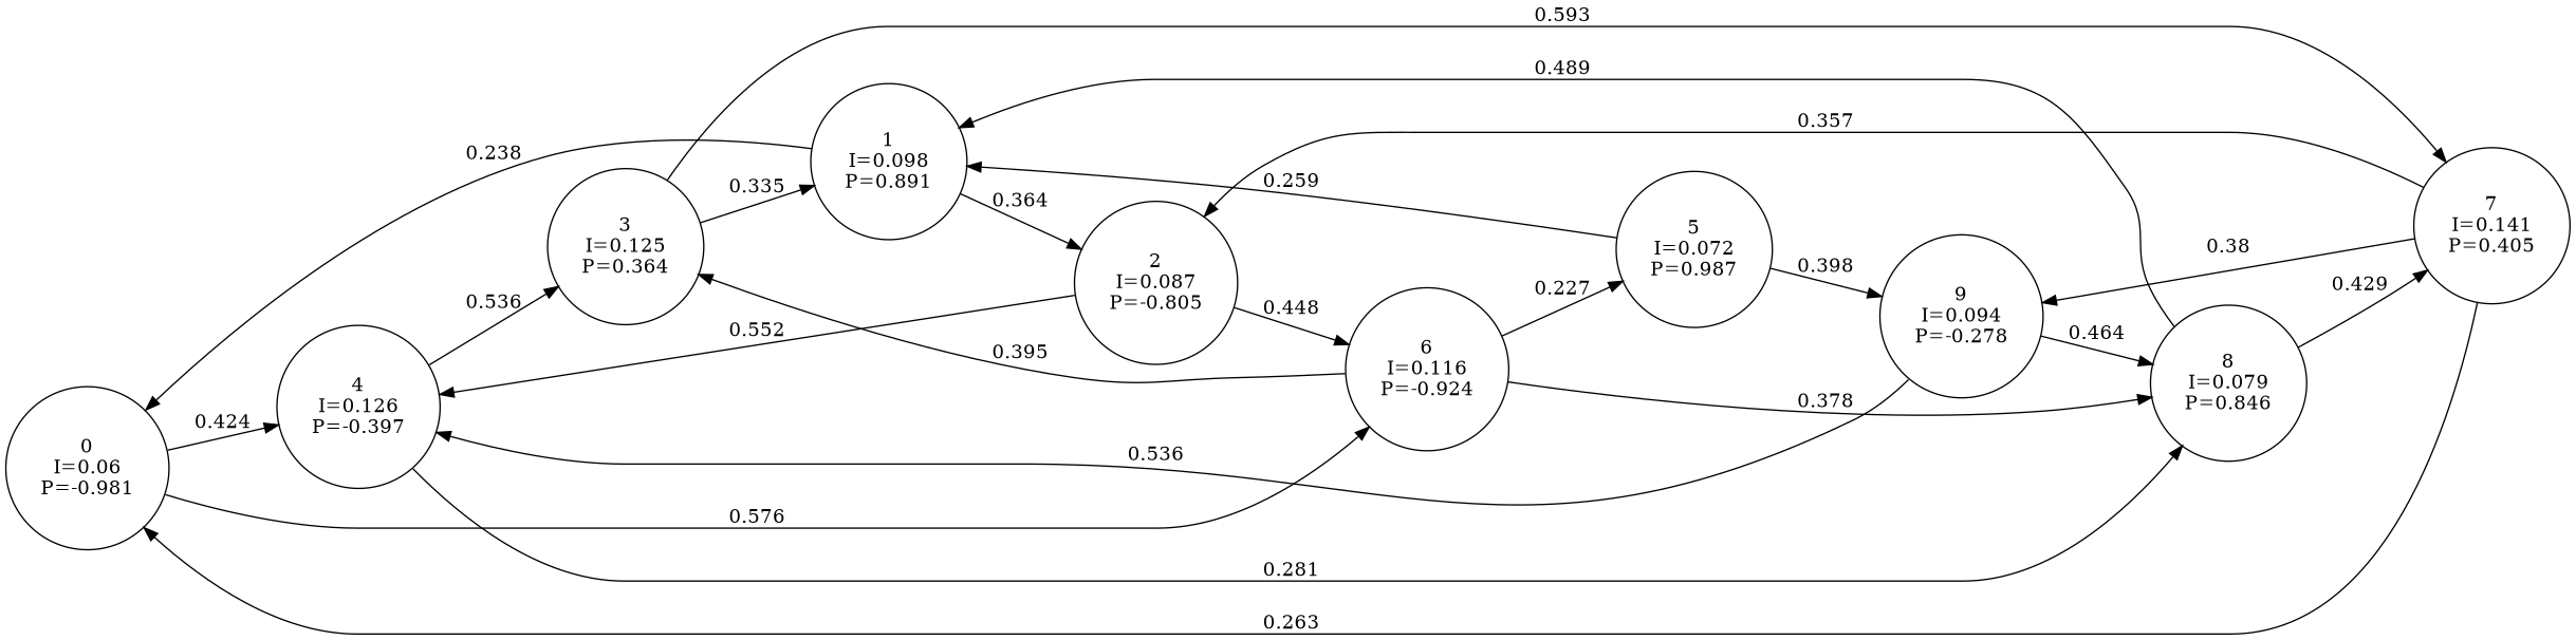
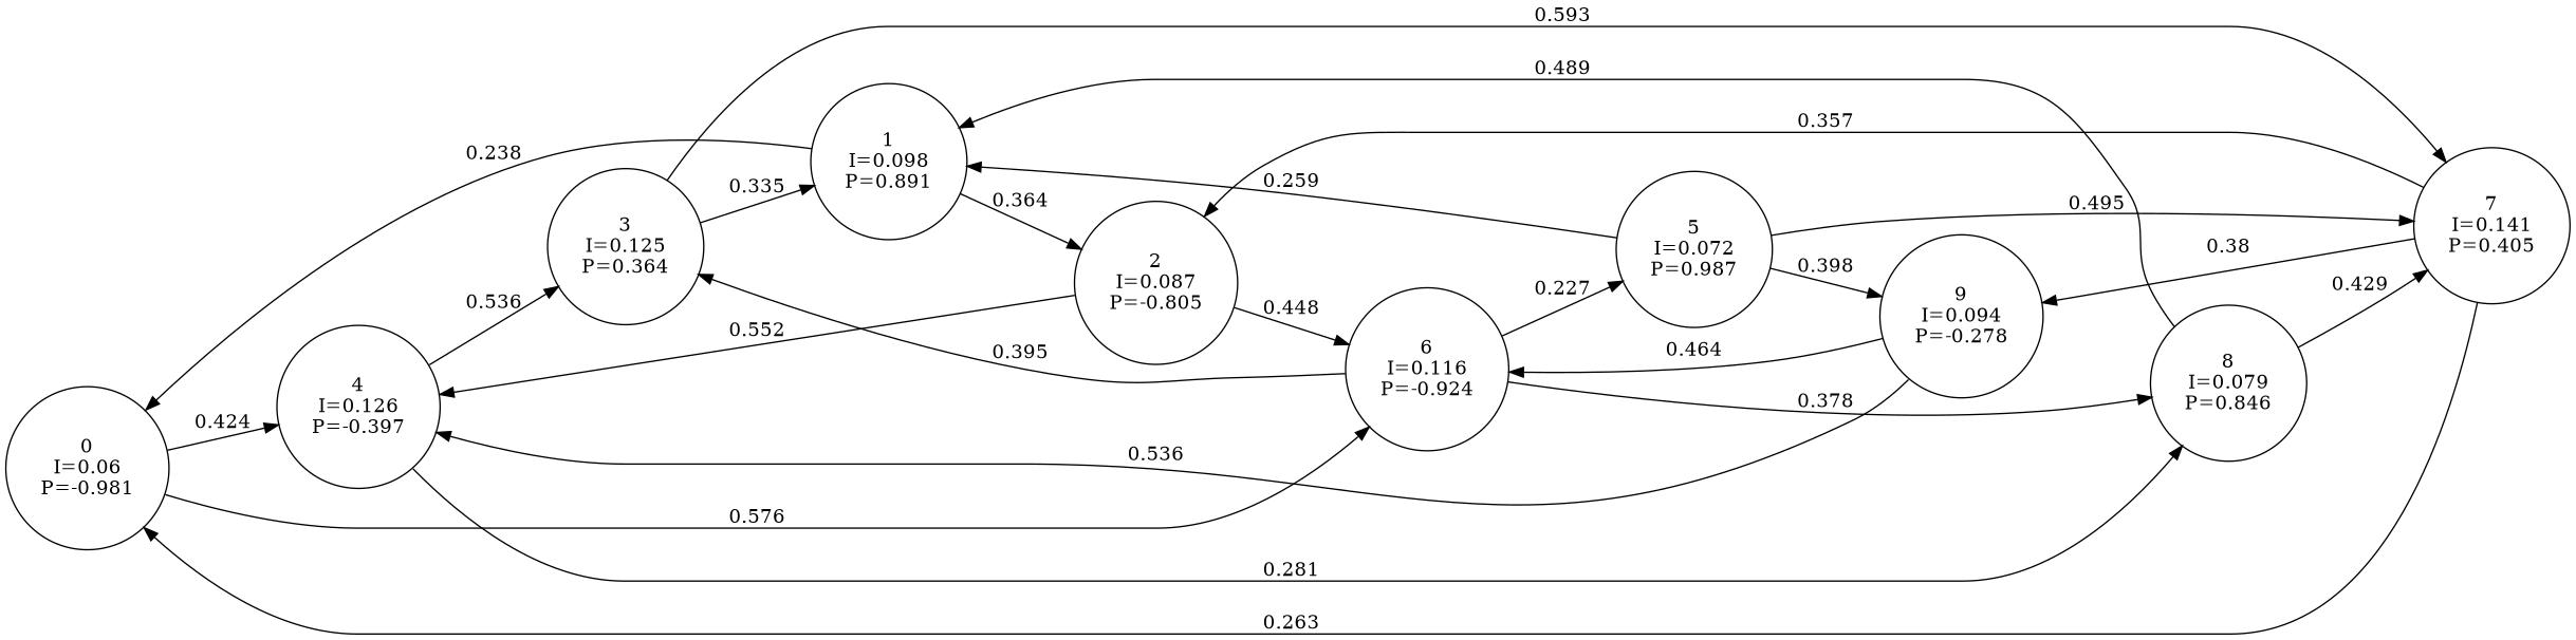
  digraph {
    rankdir=LR
    node [shape=circle]
    n1 [label="0\nI=0.06\nP=-0.981"]
    n2 [label="4\nI=0.126\nP=-0.397"]
    n3 [label="6\nI=0.116\nP=-0.924"]
    n4 [label="3\nI=0.125\nP=0.364"]
    n5 [label="8\nI=0.079\nP=0.846"]
    n6 [label="5\nI=0.072\nP=0.987"]
    n7 [label="1\nI=0.098\nP=0.891"]
    n8 [label="7\nI=0.141\nP=0.405"]
    n9 [label="9\nI=0.094\nP=-0.278"]
    n10 [label="2\nI=0.087\nP=-0.805"]
    n1 -> n2 [label=0.424]
    n1 -> n3 [label=0.576]
    n2 -> n4 [label=0.536]
    n2 -> n5 [label=0.281]
    n3 -> n4 [label=0.395]
    n3 -> n5 [label=0.378]
    n3 -> n6 [label=0.227]
    n4 -> n7 [label=0.335]
    n4 -> n8 [label=0.593]
    n5 -> n7 [label=0.489]
    n5 -> n8 [label=0.429]
    n6 -> n7 [label=0.259]
+   n6 -> n8 [label=0.495]
    n6 -> n9 [label=0.398]
    n7 -> n1 [label=0.238]
    n7 -> n10 [label=0.364]
    n8 -> n1 [label=0.263]
    n8 -> n9 [label=0.38]
    n8 -> n10 [label=0.357]
    n9 -> n2 [label=0.536]
-   n9 -> n5 [label=0.464]
+   n9 -> n3 [label=0.464]
    n10 -> n2 [label=0.552]
    n10 -> n3 [label=0.448]
  }
